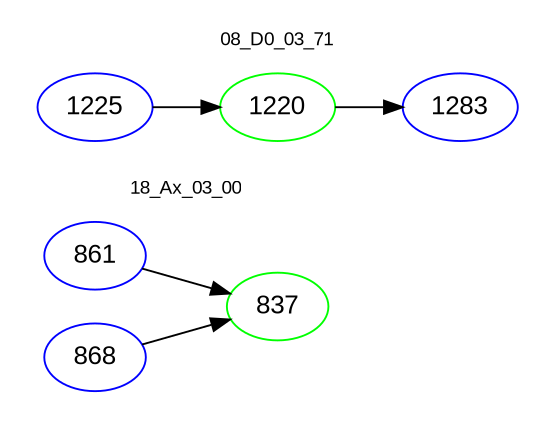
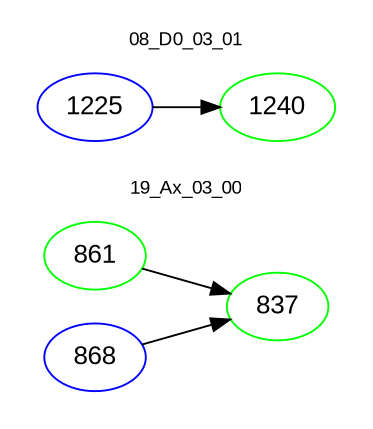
  digraph {
    fontname="Liberation Sans"
    rankdir=LR
    node [color=green fontname="Liberation Sans"]
    edge [color=black fontname="Liberation Sans"]
-   n1 [color=blue label=861]
+   n1 [label=861]
    n2 [label=837]
    n3 [color=blue label=868]
    n4 [color=blue label=1225]
-   n5 [label=1220]
-   n6 [color=blue label=1283]
+   n5 [label=1240]
    subgraph cluster_1 {
      color=white
      fontsize=10
-     label="18_Ax_03_00"
+     label="19_Ax_03_00"
      n1
      n2
      n3
    }
    subgraph cluster_2 {
      color=white
      fontsize=10
-     label="08_D0_03_71"
+     label="08_D0_03_01"
      n4
      n5
-     n6
    }
    n1 -> n2
    n3 -> n2
    n4 -> n5
-   n5 -> n6
  }
